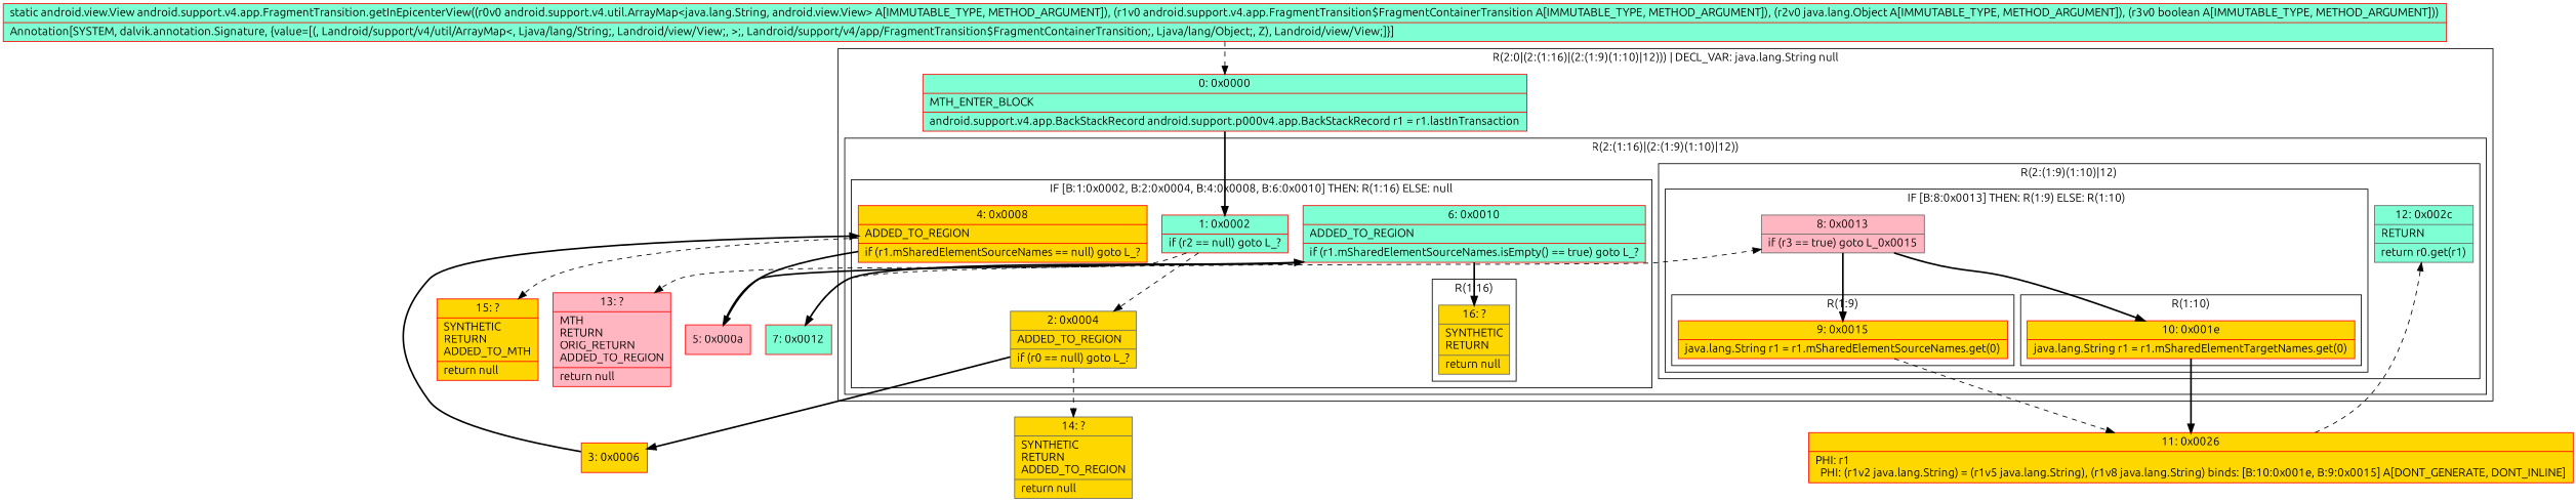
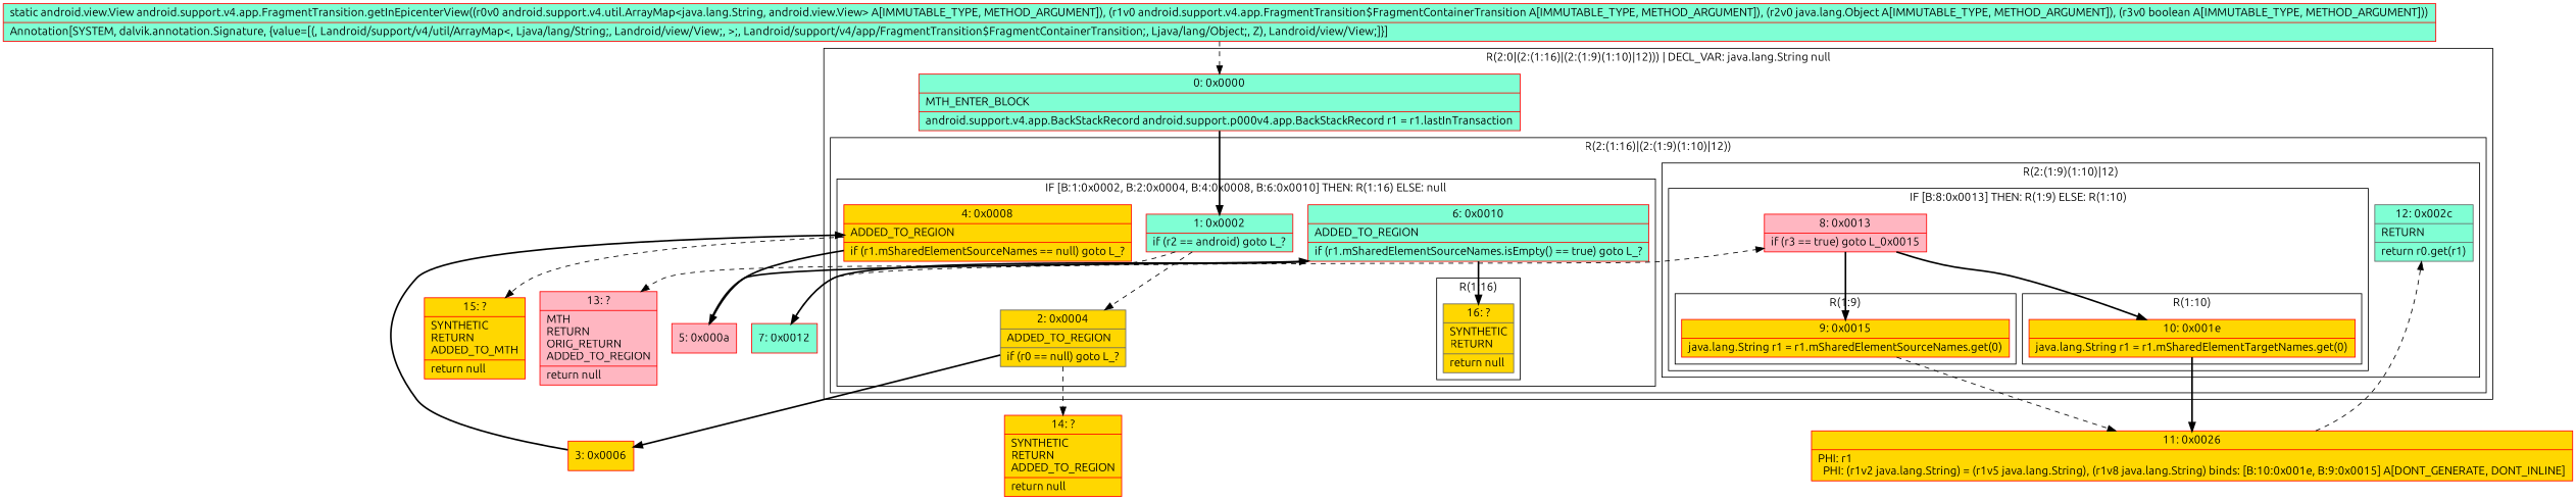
  digraph {
    fontname=Ubuntu
    node [color=red fillcolor=gold fontname=Ubuntu shape=record style=filled]
    edge [fontname=Ubuntu style=bold]
    n1 [color=gray40 label="{16\:\ ?|SYNTHETIC\lRETURN\l|return null\l}"]
-   n2 [fillcolor=aquamarine label="{1\:\ 0x0002|if (r2 == null) goto L_?\l}"]
+   n2 [fillcolor=aquamarine label="{1\:\ 0x0002|if (r2 == android) goto L_?\l}"]
    n3 [color=gray40 label="{2\:\ 0x0004|ADDED_TO_REGION\l|if (r0 == null) goto L_?\l}"]
    n4 [label="{4\:\ 0x0008|ADDED_TO_REGION\l|if (r1.mSharedElementSourceNames == null) goto L_?\l}"]
    n5 [fillcolor=aquamarine label="{6\:\ 0x0010|ADDED_TO_REGION\l|if (r1.mSharedElementSourceNames.isEmpty() == true) goto L_?\l}"]
    n6 [label="{9\:\ 0x0015|java.lang.String r1 = r1.mSharedElementSourceNames.get(0)\l}"]
    n7 [label="{10\:\ 0x001e|java.lang.String r1 = r1.mSharedElementTargetNames.get(0)\l}"]
-   n8 [color=gray40 fillcolor=lightpink label="{8\:\ 0x0013|if (r3 == true) goto L_0x0015\l}"]
+   n8 [fillcolor=lightpink label="{8\:\ 0x0013|if (r3 == true) goto L_0x0015\l}"]
    n9 [color=gray40 fillcolor=aquamarine label="{12\:\ 0x002c|RETURN\l|return r0.get(r1)\l}"]
    n10 [fillcolor=aquamarine label="{0\:\ 0x0000|MTH_ENTER_BLOCK\l|android.support.v4.app.BackStackRecord android.support.p000v4.app.BackStackRecord r1 = r1.lastInTransaction\l}"]
    n11 [fillcolor=lightpink label="{13\:\ ?|MTH\lRETURN\lORIG_RETURN\lADDED_TO_REGION\l|return null\l}"]
    n12 [label="{3\:\ 0x0006}"]
-   n13 [color=gray40 label="{14\:\ ?|SYNTHETIC\lRETURN\lADDED_TO_REGION\l|return null\l}"]
+   n13 [label="{14\:\ ?|SYNTHETIC\lRETURN\lADDED_TO_REGION\l|return null\l}"]
    n14 [fillcolor=lightpink label="{5\:\ 0x000a}"]
    n15 [label="{15\:\ ?|SYNTHETIC\lRETURN\lADDED_TO_MTH\l|return null\l}"]
    n16 [fillcolor=aquamarine label="{7\:\ 0x0012}"]
    n17 [label="{11\:\ 0x0026|PHI: r1 \l  PHI: (r1v2 java.lang.String) = (r1v5 java.lang.String), (r1v8 java.lang.String) binds: [B:10:0x001e, B:9:0x0015] A[DONT_GENERATE, DONT_INLINE]\l}"]
    n18 [fillcolor=aquamarine label="{static android.view.View android.support.v4.app.FragmentTransition.getInEpicenterView((r0v0 android.support.v4.util.ArrayMap\<java.lang.String, android.view.View\> A[IMMUTABLE_TYPE, METHOD_ARGUMENT]), (r1v0 android.support.v4.app.FragmentTransition$FragmentContainerTransition A[IMMUTABLE_TYPE, METHOD_ARGUMENT]), (r2v0 java.lang.Object A[IMMUTABLE_TYPE, METHOD_ARGUMENT]), (r3v0 boolean A[IMMUTABLE_TYPE, METHOD_ARGUMENT]))  | Annotation[SYSTEM, dalvik.annotation.Signature, \{value=[(, Landroid\/support\/v4\/util\/ArrayMap\<, Ljava\/lang\/String;, Landroid\/view\/View;, \>;, Landroid\/support\/v4\/app\/FragmentTransition$FragmentContainerTransition;, Ljava\/lang\/Object;, Z), Landroid\/view\/View;]\}]\l}"]
    subgraph cluster_1 {
      label="R(2:0|(2:(1:16)|(2:(1:9)(1:10)|12))) | DECL_VAR: java.lang.String null\l"
      n10
      subgraph cluster_2 {
        label="R(2:(1:16)|(2:(1:9)(1:10)|12))"
        subgraph cluster_3 {
          label="IF [B:1:0x0002, B:2:0x0004, B:4:0x0008, B:6:0x0010] THEN: R(1:16) ELSE: null"
          n2
          n3
          n4
          n5
          subgraph cluster_4 {
            label="R(1:16)"
            n1
          }
        }
        subgraph cluster_5 {
          label="R(2:(1:9)(1:10)|12)"
          n9
          subgraph cluster_6 {
            label="IF [B:8:0x0013] THEN: R(1:9) ELSE: R(1:10)"
            n8
            subgraph cluster_7 {
              label="R(1:9)"
              n6
            }
            subgraph cluster_8 {
              label="R(1:10)"
              n7
            }
          }
        }
      }
    }
    n2 -> n3 [style=dashed]
    n2 -> n11 [style=dashed]
    n3 -> n12
    n3 -> n13 [style=dashed]
    n4 -> n14
    n4 -> n15 [style=dashed]
    n5 -> n1
    n5 -> n16
    n6 -> n17 [style=dashed]
    n7 -> n17
    n8 -> n6
    n8 -> n7
    n10 -> n2
    n12 -> n4
    n14 -> n5
    n16 -> n8 [style=dashed]
    n17 -> n9 [style=dashed]
    n18 -> n10 [style=dashed]
  }
